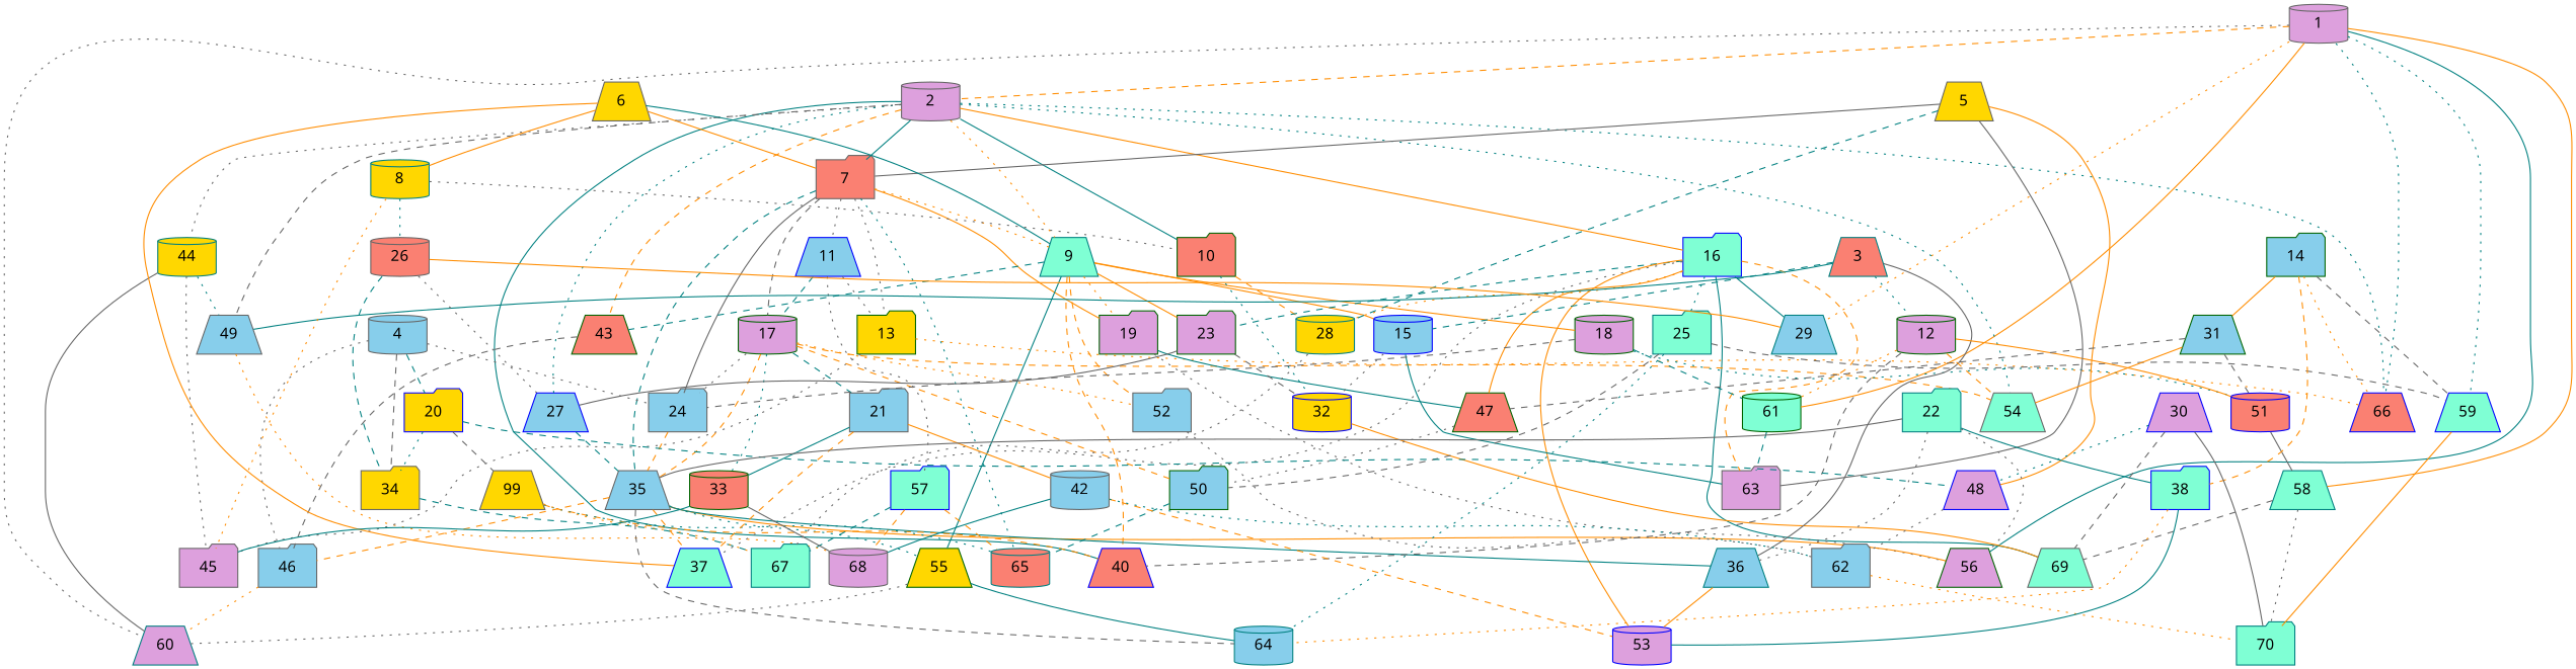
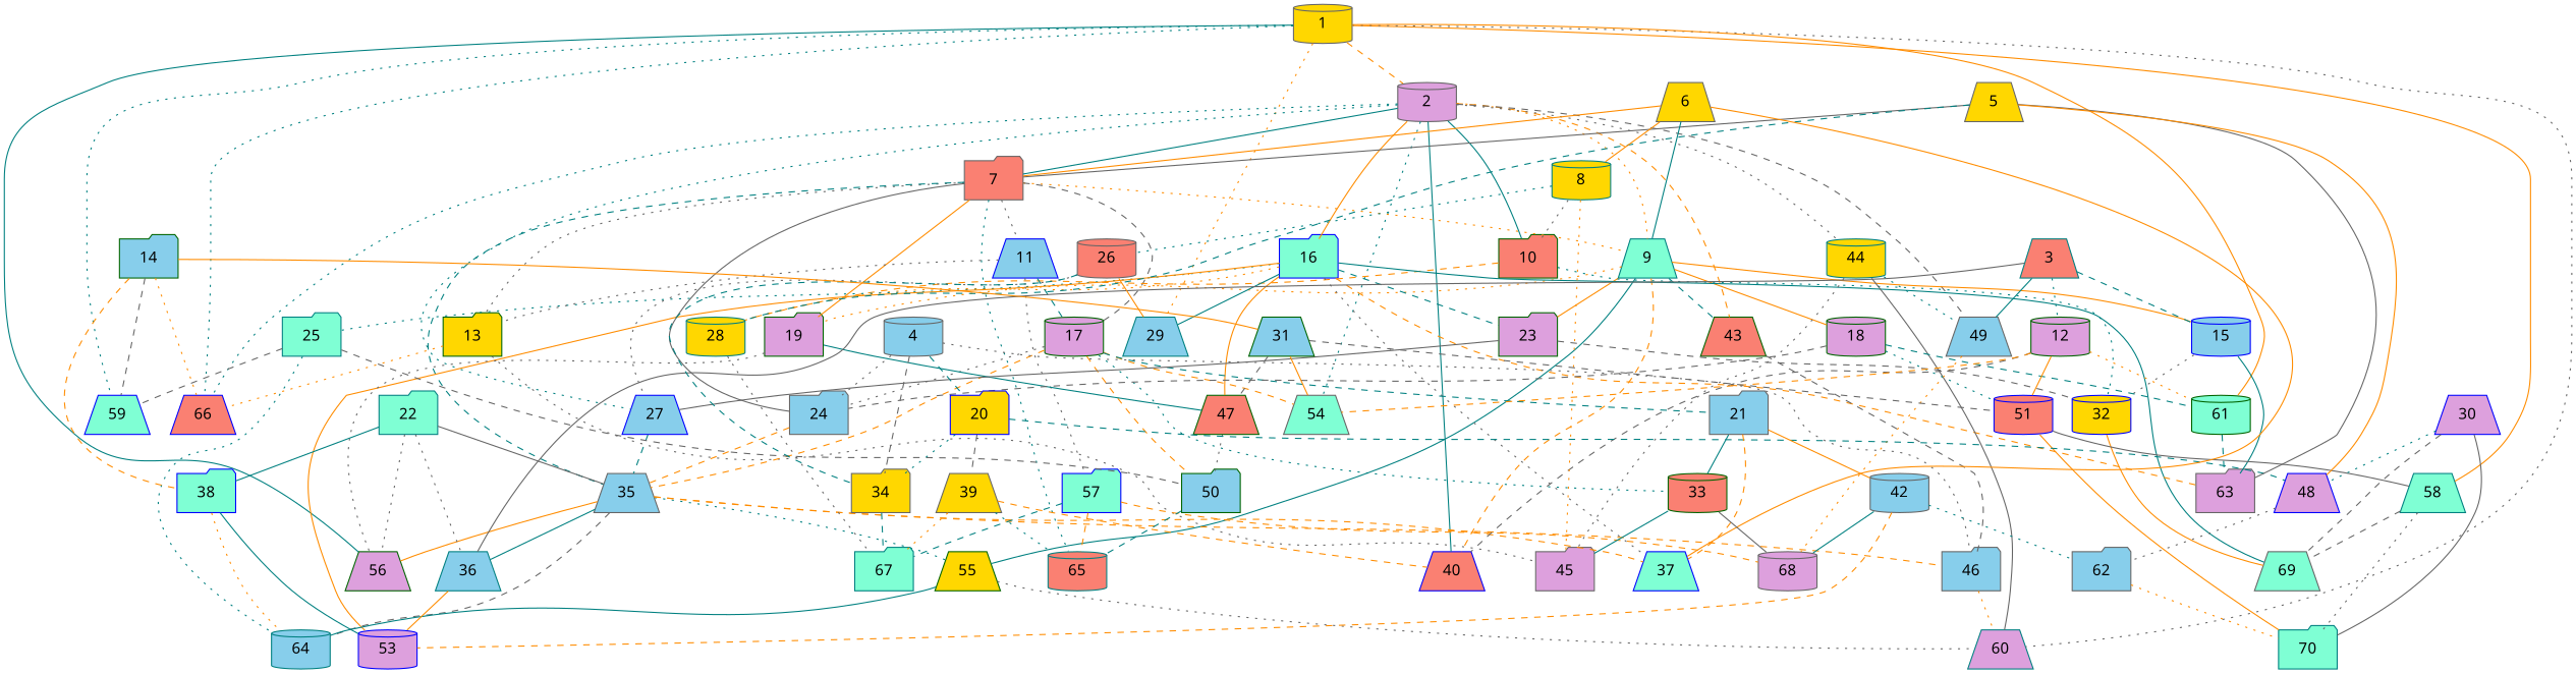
  graph {
    fontname="Noto Sans"
    node [color=gray40 fillcolor=skyblue fontname="Noto Sans" shape=trapezium style=filled]
    edge [color=darkorange fontname="Noto Sans" style=dotted weight=1.0]
-   1 [fillcolor=plum shape=cylinder]
+   1 [fillcolor=gold shape=cylinder]
    2 [fillcolor=plum shape=cylinder]
    29 [color=teal]
    56 [color=darkgreen fillcolor=plum]
    58 [color=teal fillcolor=aquamarine]
    59 [color=blue fillcolor=aquamarine]
    60 [color=teal fillcolor=plum]
    61 [color=darkgreen fillcolor=aquamarine shape=cylinder]
    66 [color=blue fillcolor=salmon]
    7 [fillcolor=salmon shape=folder]
    9 [color=teal fillcolor=aquamarine]
    10 [color=darkgreen fillcolor=salmon shape=folder]
    16 [color=blue fillcolor=aquamarine shape=folder]
    27 [color=blue]
    40 [color=blue fillcolor=salmon]
    43 [color=darkgreen fillcolor=salmon]
    44 [color=teal fillcolor=gold shape=cylinder]
    49
    54 [fillcolor=aquamarine]
    69 [fillcolor=aquamarine]
    70 [color=teal fillcolor=aquamarine shape=folder]
    63 [fillcolor=plum shape=folder]
    24 [shape=folder]
    11 [color=blue]
    13 [color=darkgreen fillcolor=gold shape=folder]
    17 [color=darkgreen fillcolor=plum shape=cylinder]
    19 [color=darkgreen fillcolor=plum shape=folder]
    35
    65 [color=teal fillcolor=salmon shape=cylinder]
    15 [color=blue shape=cylinder]
    18 [color=darkgreen fillcolor=plum shape=cylinder]
    23 [color=darkgreen fillcolor=plum shape=folder]
-   52 [shape=folder]
    55 [color=darkgreen fillcolor=gold]
    28 [color=teal fillcolor=gold shape=cylinder]
    32 [color=blue fillcolor=gold shape=cylinder]
    37 [color=blue fillcolor=aquamarine]
    25 [color=teal fillcolor=aquamarine shape=folder]
    47 [color=darkgreen fillcolor=salmon]
    53 [color=blue fillcolor=plum shape=cylinder]
    46 [shape=folder]
    45 [fillcolor=plum shape=folder]
    68 [fillcolor=plum shape=cylinder]
    3 [color=teal fillcolor=salmon]
    12 [color=darkgreen fillcolor=plum shape=cylinder]
    36 [color=teal]
    51 [color=blue fillcolor=salmon shape=cylinder]
    4 [shape=cylinder]
    20 [color=blue fillcolor=gold shape=folder]
    34 [fillcolor=gold shape=folder]
    48 [color=blue fillcolor=plum]
-   39 [fillcolor=gold label=99]
+   39 [fillcolor=gold]
    67 [color=teal fillcolor=aquamarine shape=folder]
    5 [fillcolor=gold]
    62 [shape=folder]
    6 [fillcolor=gold]
    8 [color=teal fillcolor=gold shape=cylinder]
    26 [fillcolor=salmon shape=cylinder]
    57 [color=blue fillcolor=aquamarine shape=folder]
    21 [shape=folder]
    33 [color=darkgreen fillcolor=salmon shape=cylinder]
    50 [color=darkgreen shape=folder]
    64 [color=teal shape=cylinder]
    14 [color=darkgreen shape=folder]
    31 [color=darkgreen]
    38 [color=blue fillcolor=aquamarine shape=folder]
    42 [shape=cylinder]
    22 [color=teal fillcolor=aquamarine shape=folder]
    30 [color=blue fillcolor=plum]
    1 -- 2 [style=dashed]
    1 -- 29
    1 -- 56 [color=teal style=solid]
    1 -- 58 [style=solid]
    1 -- 59 [color=teal]
    1 -- 60 [color=gray40]
    1 -- 61 [style=solid]
    1 -- 66 [color=teal]
    2 -- 66 [color=teal]
    2 -- 7 [color=teal style=solid]
    2 -- 9
    2 -- 10 [color=teal style=solid]
    2 -- 16 [style=solid]
    2 -- 27 [color=teal]
    2 -- 40 [color=teal style=solid]
    2 -- 43 [style=dashed]
    2 -- 44 [color=gray40]
    2 -- 49 [color=gray40 style=dashed]
    2 -- 54 [color=teal]
    58 -- 69 [color=gray40 style=dashed]
    58 -- 70 [color=gray40]
-   59 -- 70 [style=solid]
+   51 -- 70 [style=solid]
    61 -- 63 [color=teal style=dashed]
    7 -- 9
    7 -- 24 [color=gray40 style=solid]
    7 -- 11 [color=gray40]
    7 -- 13 [color=gray40]
    7 -- 17 [color=gray40 style=dashed]
    7 -- 19 [style=solid]
    7 -- 35 [color=teal style=dashed weight=2.0]
    7 -- 65 [color=teal]
    9 -- 40 [style=dashed]
    9 -- 43 [color=teal style=dashed]
    9 -- 19
    9 -- 15 [style=solid]
    9 -- 18 [style=solid]
    9 -- 23 [style=solid]
-   9 -- 52 [style=dashed weight=2.0]
    9 -- 55 [color=teal style=solid]
    10 -- 28 [style=dashed]
    10 -- 32 [color=teal]
    16 -- 29 [color=teal style=solid weight=2.0]
    16 -- 69 [color=teal style=solid]
    16 -- 63 [style=dashed]
    16 -- 23 [color=teal style=dashed]
    16 -- 28
    16 -- 37 [color=gray40]
    16 -- 25 [color=teal]
    16 -- 47 [style=solid]
    16 -- 53 [style=solid]
    27 -- 35 [color=teal style=dashed]
    43 -- 46 [color=gray40 style=dashed]
    44 -- 60 [color=gray40 style=solid]
    44 -- 49 [color=teal]
    44 -- 45 [color=gray40]
    49 -- 68
    24 -- 35 [style=dashed]
    11 -- 13 [color=gray40]
    11 -- 17 [color=teal style=dashed]
    11 -- 57 [color=gray40]
    13 -- 66
    13 -- 45 [color=gray40]
    17 -- 54 [style=dashed]
    17 -- 24 [color=gray40 weight=2.0]
    17 -- 35 [style=dashed]
-   17 -- 52
    17 -- 21 [color=teal style=dashed]
    17 -- 33 [color=teal]
    17 -- 50 [style=dashed]
    19 -- 56 [color=gray40]
    19 -- 47 [color=teal style=solid]
    35 -- 56 [style=solid]
    35 -- 55 [color=teal]
    35 -- 37 [style=dashed]
    35 -- 46 [style=dashed]
    35 -- 36 [color=teal style=solid]
    35 -- 64 [color=gray40 style=dashed]
    15 -- 63 [color=teal style=solid]
    15 -- 32 [color=gray40]
    18 -- 61 [color=teal style=dashed]
    18 -- 24 [color=gray40 style=dashed]
    18 -- 51 [color=teal]
    23 -- 27 [color=gray40 style=solid]
    23 -- 32 [color=gray40 style=dashed]
-   52 -- 62 [color=gray40]
    55 -- 60 [color=gray40]
    55 -- 64 [color=teal style=solid]
    28 -- 67 [color=gray40]
    32 -- 69 [style=solid]
    25 -- 59 [color=gray40 style=dashed]
    25 -- 50 [color=gray40 style=dashed]
    25 -- 64 [color=teal]
    47 -- 50 [color=gray40]
    46 -- 60
    3 -- 49 [color=teal style=solid]
    3 -- 15 [color=teal style=dashed]
    3 -- 12 [color=teal]
    3 -- 36 [color=gray40 style=solid]
    12 -- 61
    12 -- 40 [color=gray40 style=dashed]
    12 -- 54 [style=dashed]
    12 -- 51 [style=solid]
    36 -- 53 [style=solid]
    51 -- 58 [color=gray40 style=solid]
    4 -- 24 [color=gray40]
    4 -- 46 [color=gray40]
    4 -- 20 [color=teal style=dashed]
    4 -- 34 [color=gray40 style=dashed]
    20 -- 34 [color=teal]
    20 -- 48 [color=teal style=dashed]
    20 -- 39 [color=gray40 style=dashed]
    34 -- 67 [color=teal style=dashed]
    48 -- 62 [color=gray40]
    39 -- 40 [style=dashed]
    39 -- 65 [color=teal]
    39 -- 67
    5 -- 7 [color=gray40 style=solid]
    5 -- 63 [color=gray40 style=solid]
    5 -- 28 [color=teal style=dashed]
    5 -- 48 [style=solid]
    62 -- 70
    6 -- 7 [style=solid]
    6 -- 9 [color=teal style=solid]
    6 -- 37 [style=solid]
    6 -- 8 [style=solid]
    8 -- 10 [color=gray40]
    8 -- 45
    8 -- 26 [color=teal]
    26 -- 29 [style=solid]
    26 -- 27 [color=gray40]
    26 -- 34 [color=teal style=dashed]
    57 -- 65 [style=dashed]
    57 -- 68 [style=dashed]
    57 -- 67 [color=teal style=dashed]
    21 -- 37 [style=dashed]
    21 -- 33 [color=teal style=solid]
    21 -- 42 [style=solid]
    33 -- 45 [color=teal style=solid]
    33 -- 68 [color=gray40 style=solid]
    50 -- 65 [color=teal style=dashed]
    14 -- 59 [color=gray40 style=dashed]
    14 -- 66
    14 -- 31 [style=solid]
    14 -- 38 [style=dashed]
    31 -- 54 [style=solid]
    31 -- 47 [color=gray40 style=dashed]
    31 -- 51 [color=gray40 style=dashed]
    38 -- 53 [color=teal style=solid]
    38 -- 64
    42 -- 53 [style=dashed]
    42 -- 68 [color=teal style=solid]
    42 -- 62 [color=teal]
    22 -- 56 [color=gray40]
    22 -- 35 [color=gray40 style=solid]
    22 -- 36 [color=gray40]
    22 -- 38 [color=teal style=solid]
    30 -- 69 [color=gray40 style=dashed]
    30 -- 70 [color=gray40 style=solid]
    30 -- 48 [color=teal]
  }
